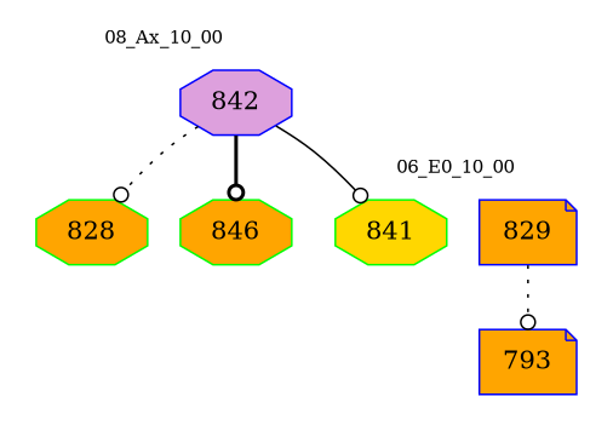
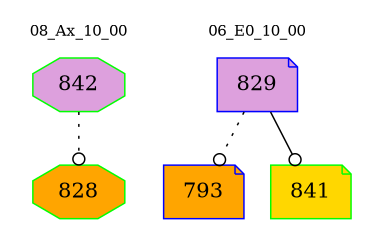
  digraph {
    node [color=blue fillcolor=orange shape=octagon style=filled]
    edge [arrowhead=odot color=black style=dotted]
-   n1 [fillcolor=plum label=842]
+   n1 [color=green fillcolor=plum label=842]
    n2 [color=green label=828]
-   n3 [color=green label=846]
-   n4 [label=829 shape=note]
+   n4 [fillcolor=plum label=829 shape=note]
    n5 [label=793 shape=note]
-   n6 [color=green fillcolor=gold label=841]
+   n6 [color=green fillcolor=gold label=841 shape=note]
    subgraph cluster_1 {
      color=white
      fontsize=10
      label="08_Ax_10_00"
      n1
      n2
-     n3
    }
    subgraph cluster_2 {
      color=white
      fontsize=10
      label="06_E0_10_00"
      n4
      n5
      n6
    }
    n1 -> n2
-   n1 -> n3 [style=bold]
    n4 -> n5
-   n1 -> n6 [style=solid]
+   n4 -> n6 [style=solid]
  }
